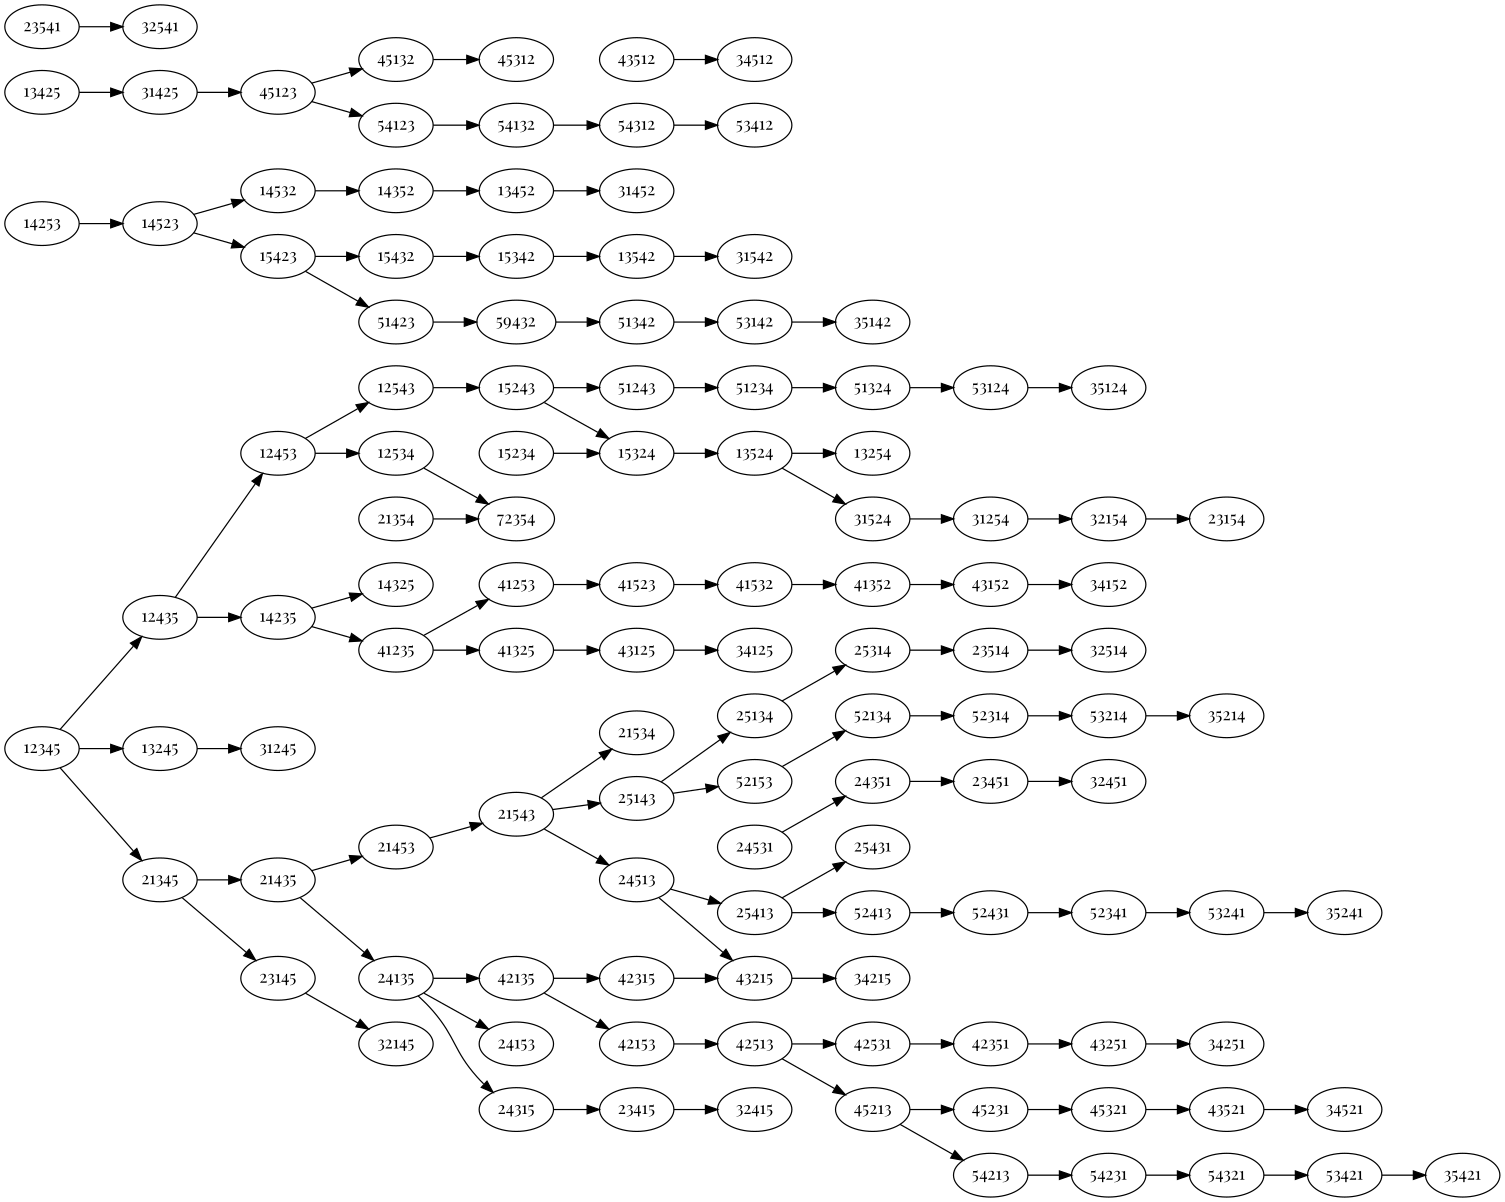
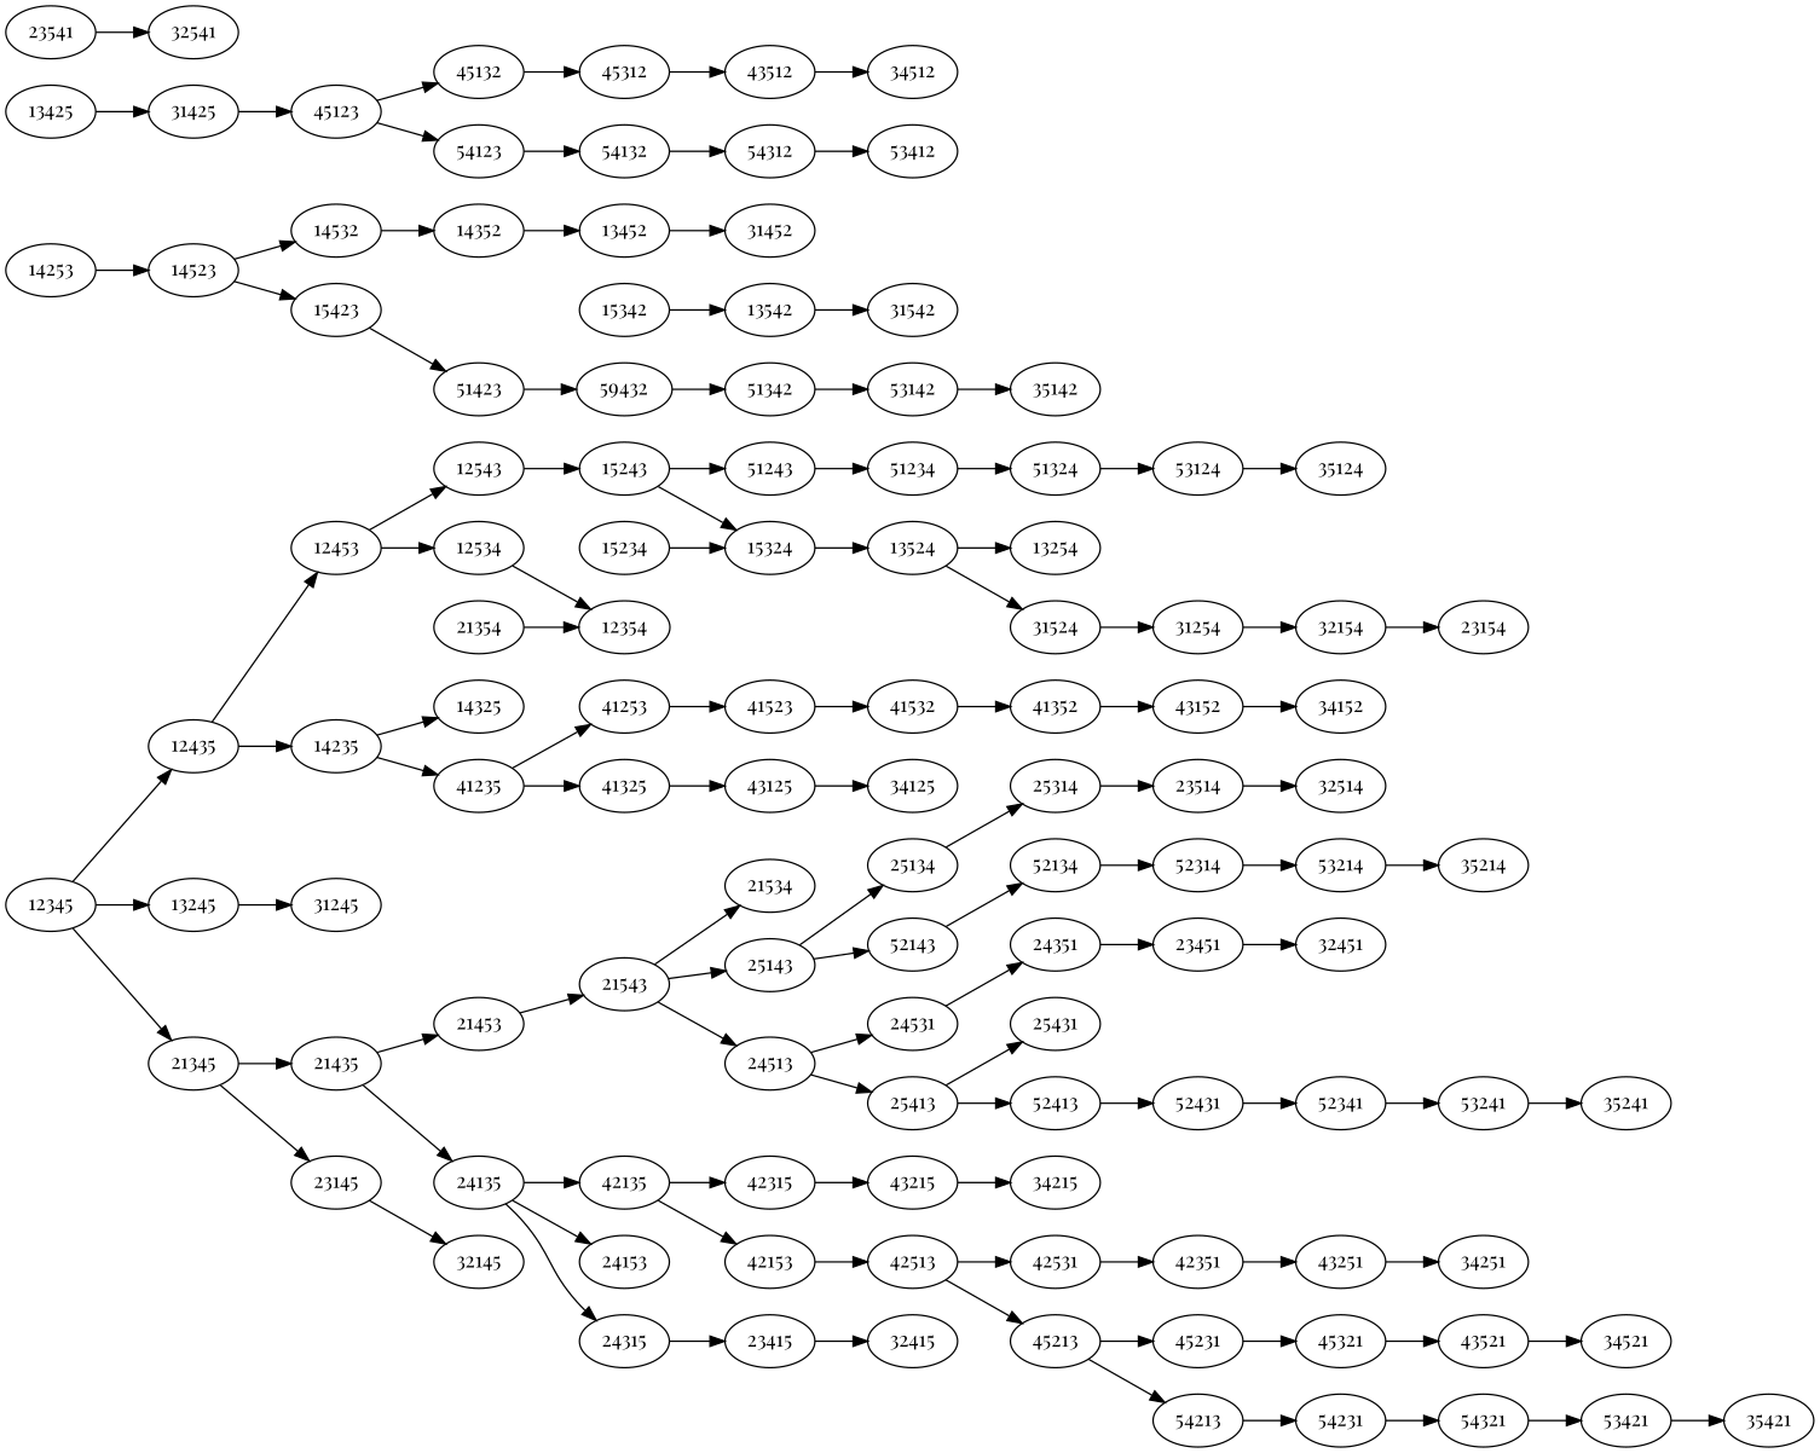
  digraph {
    fontname="Playfair Display"
    rankdir=LR
    node [fontname="Playfair Display"]
    edge [fontname="Playfair Display"]
    12345
    12435
    13245
    21345
    12453
    14235
    31245
    21435
    23145
    12543
    12534
    14325
    41235
    21453
    24135
    32145
    21354
-   12354 [label=72354]
+   12354
    15243
    14253
    14523
    41253
    41325
    51243
    15324
    15234
    51234
    13425
    31425
    45123
    13452
    31452
    13524
    13254
    31524
    31254
    32154
    13542
    31542
    14532
    15423
    41523
    43125
    14352
-   15432
    51423
    15342
    n48 [label=59432]
    51324
    51342
    21543
    24153
    24315
    42135
    21534
    25143
    24513
    23415
    42153
    42315
    25134
-   52143 [label=52153]
+   52143
    25314
    52134
    32415
    23451
    32451
    23514
    32514
    23541
    32541
    24531
    25413
    42513
    43215
    24351
    25431
    52413
    52431
    52314
    52341
    23154
    41532
    34125
    41352
    45132
    54123
    43152
    34152
    45312
    54132
    42531
    45213
    34215
    42351
    45231
    54213
    43251
    34251
    45321
    54231
    43512
    34512
    43521
    34521
    54312
    54321
    53124
    35124
    53142
    35142
    53214
    35214
    53241
    35241
    53421
    35421
    53412
    12345 -> 12435
    12345 -> 13245
    12345 -> 21345
    12435 -> 12453
    12435 -> 14235
    13245 -> 31245
    21345 -> 21435
    21345 -> 23145
    12453 -> 12543
    12453 -> 12534
    14235 -> 14325
    14235 -> 41235
    21435 -> 21453
    21435 -> 24135
    23145 -> 32145
    12543 -> 15243
    12534 -> 12354
    41235 -> 41253
    41235 -> 41325
    21453 -> 21543
    24135 -> 24153
    24135 -> 24315
    24135 -> 42135
    21354 -> 12354
    15243 -> 51243
    15243 -> 15324
    14253 -> 14523
    14523 -> 14532
    14523 -> 15423
    41253 -> 41523
    41325 -> 43125
    51243 -> 51234
    15324 -> 13524
    15234 -> 15324
    51234 -> 51324
    13425 -> 31425
    31425 -> 45123
    45123 -> 45132
    45123 -> 54123
    13452 -> 31452
    13524 -> 13254
    13524 -> 31524
    31524 -> 31254
    31254 -> 32154
    32154 -> 23154
    13542 -> 31542
    14532 -> 14352
-   15423 -> 15432
    15423 -> 51423
    41523 -> 41532
    43125 -> 34125
    14352 -> 13452
-   15432 -> 15342
    51423 -> n48
    15342 -> 13542
    n48 -> 51342
    51324 -> 53124
    51342 -> 53142
    21543 -> 21534
    21543 -> 25143
    21543 -> 24513
    24315 -> 23415
    42135 -> 42153
    42135 -> 42315
    25143 -> 25134
    25143 -> 52143
-   24513 -> 43215
+   24513 -> 24531
    24513 -> 25413
    23415 -> 32415
    42153 -> 42513
    42315 -> 43215
    25134 -> 25314
    52143 -> 52134
    25314 -> 23514
    52134 -> 52314
    23451 -> 32451
    23514 -> 32514
    23541 -> 32541
    24531 -> 24351
    25413 -> 25431
    25413 -> 52413
    42513 -> 42531
    42513 -> 45213
    43215 -> 34215
    24351 -> 23451
    52413 -> 52431
    52431 -> 52341
    52314 -> 53214
    52341 -> 53241
    41532 -> 41352
    41352 -> 43152
    45132 -> 45312
    54123 -> 54132
    43152 -> 34152
+   45312 -> 43512
    54132 -> 54312
    42531 -> 42351
    45213 -> 45231
    45213 -> 54213
    42351 -> 43251
    45231 -> 45321
    54213 -> 54231
    43251 -> 34251
    45321 -> 43521
    54231 -> 54321
    43512 -> 34512
    43521 -> 34521
    54312 -> 53412
    54321 -> 53421
    53124 -> 35124
    53142 -> 35142
    53214 -> 35214
    53241 -> 35241
    53421 -> 35421
  }
